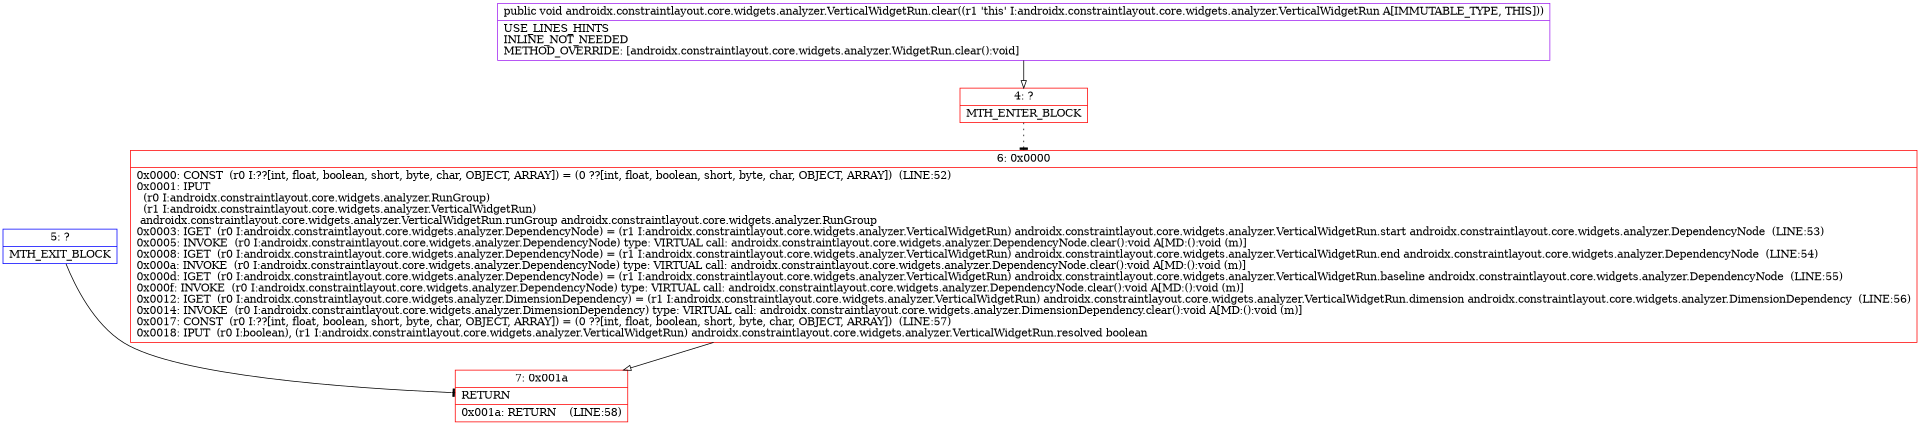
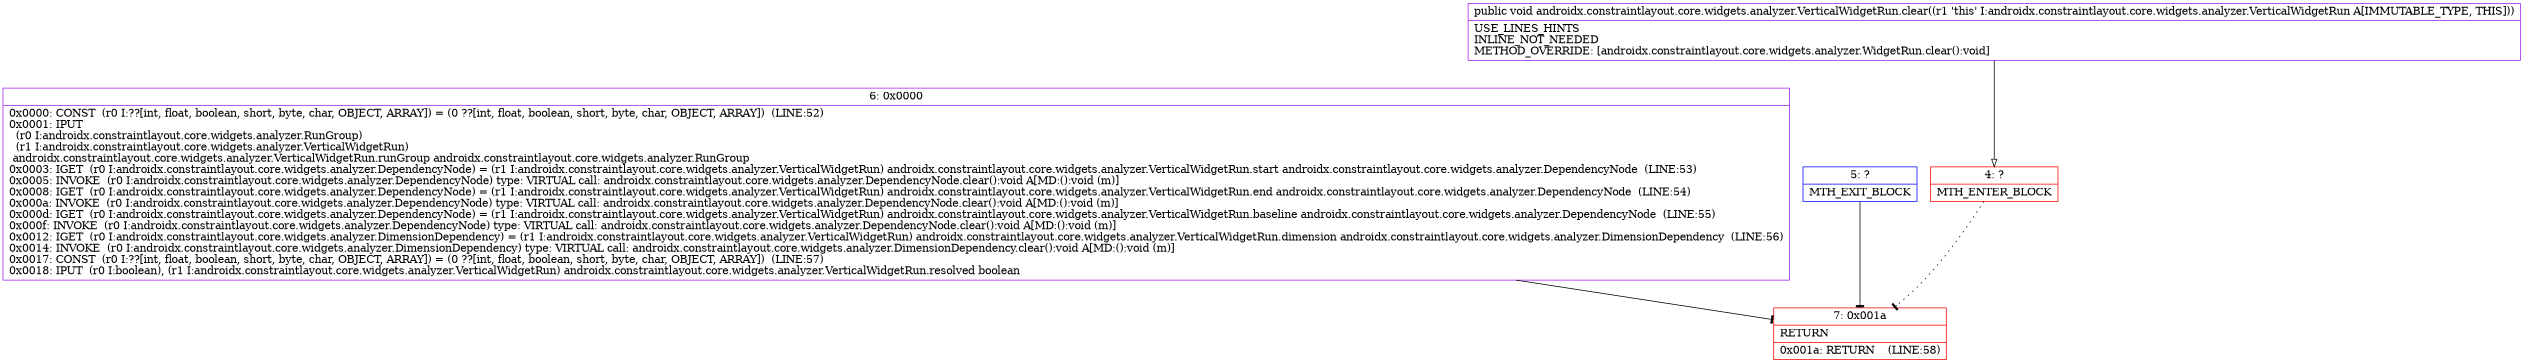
  digraph {
    node [color=red shape=record]
    edge [arrowhead=tee style=solid]
    n1 [label="{4\:\ ?|MTH_ENTER_BLOCK\l}"]
-   n2 [label="{6\:\ 0x0000|0x0000: CONST  (r0 I:??[int, float, boolean, short, byte, char, OBJECT, ARRAY]) = (0 ??[int, float, boolean, short, byte, char, OBJECT, ARRAY])  (LINE:52)\l0x0001: IPUT  \l  (r0 I:androidx.constraintlayout.core.widgets.analyzer.RunGroup)\l  (r1 I:androidx.constraintlayout.core.widgets.analyzer.VerticalWidgetRun)\l androidx.constraintlayout.core.widgets.analyzer.VerticalWidgetRun.runGroup androidx.constraintlayout.core.widgets.analyzer.RunGroup \l0x0003: IGET  (r0 I:androidx.constraintlayout.core.widgets.analyzer.DependencyNode) = (r1 I:androidx.constraintlayout.core.widgets.analyzer.VerticalWidgetRun) androidx.constraintlayout.core.widgets.analyzer.VerticalWidgetRun.start androidx.constraintlayout.core.widgets.analyzer.DependencyNode  (LINE:53)\l0x0005: INVOKE  (r0 I:androidx.constraintlayout.core.widgets.analyzer.DependencyNode) type: VIRTUAL call: androidx.constraintlayout.core.widgets.analyzer.DependencyNode.clear():void A[MD:():void (m)]\l0x0008: IGET  (r0 I:androidx.constraintlayout.core.widgets.analyzer.DependencyNode) = (r1 I:androidx.constraintlayout.core.widgets.analyzer.VerticalWidgetRun) androidx.constraintlayout.core.widgets.analyzer.VerticalWidgetRun.end androidx.constraintlayout.core.widgets.analyzer.DependencyNode  (LINE:54)\l0x000a: INVOKE  (r0 I:androidx.constraintlayout.core.widgets.analyzer.DependencyNode) type: VIRTUAL call: androidx.constraintlayout.core.widgets.analyzer.DependencyNode.clear():void A[MD:():void (m)]\l0x000d: IGET  (r0 I:androidx.constraintlayout.core.widgets.analyzer.DependencyNode) = (r1 I:androidx.constraintlayout.core.widgets.analyzer.VerticalWidgetRun) androidx.constraintlayout.core.widgets.analyzer.VerticalWidgetRun.baseline androidx.constraintlayout.core.widgets.analyzer.DependencyNode  (LINE:55)\l0x000f: INVOKE  (r0 I:androidx.constraintlayout.core.widgets.analyzer.DependencyNode) type: VIRTUAL call: androidx.constraintlayout.core.widgets.analyzer.DependencyNode.clear():void A[MD:():void (m)]\l0x0012: IGET  (r0 I:androidx.constraintlayout.core.widgets.analyzer.DimensionDependency) = (r1 I:androidx.constraintlayout.core.widgets.analyzer.VerticalWidgetRun) androidx.constraintlayout.core.widgets.analyzer.VerticalWidgetRun.dimension androidx.constraintlayout.core.widgets.analyzer.DimensionDependency  (LINE:56)\l0x0014: INVOKE  (r0 I:androidx.constraintlayout.core.widgets.analyzer.DimensionDependency) type: VIRTUAL call: androidx.constraintlayout.core.widgets.analyzer.DimensionDependency.clear():void A[MD:():void (m)]\l0x0017: CONST  (r0 I:??[int, float, boolean, short, byte, char, OBJECT, ARRAY]) = (0 ??[int, float, boolean, short, byte, char, OBJECT, ARRAY])  (LINE:57)\l0x0018: IPUT  (r0 I:boolean), (r1 I:androidx.constraintlayout.core.widgets.analyzer.VerticalWidgetRun) androidx.constraintlayout.core.widgets.analyzer.VerticalWidgetRun.resolved boolean \l}"]
+   n2 [color=purple label="{6\:\ 0x0000|0x0000: CONST  (r0 I:??[int, float, boolean, short, byte, char, OBJECT, ARRAY]) = (0 ??[int, float, boolean, short, byte, char, OBJECT, ARRAY])  (LINE:52)\l0x0001: IPUT  \l  (r0 I:androidx.constraintlayout.core.widgets.analyzer.RunGroup)\l  (r1 I:androidx.constraintlayout.core.widgets.analyzer.VerticalWidgetRun)\l androidx.constraintlayout.core.widgets.analyzer.VerticalWidgetRun.runGroup androidx.constraintlayout.core.widgets.analyzer.RunGroup \l0x0003: IGET  (r0 I:androidx.constraintlayout.core.widgets.analyzer.DependencyNode) = (r1 I:androidx.constraintlayout.core.widgets.analyzer.VerticalWidgetRun) androidx.constraintlayout.core.widgets.analyzer.VerticalWidgetRun.start androidx.constraintlayout.core.widgets.analyzer.DependencyNode  (LINE:53)\l0x0005: INVOKE  (r0 I:androidx.constraintlayout.core.widgets.analyzer.DependencyNode) type: VIRTUAL call: androidx.constraintlayout.core.widgets.analyzer.DependencyNode.clear():void A[MD:():void (m)]\l0x0008: IGET  (r0 I:androidx.constraintlayout.core.widgets.analyzer.DependencyNode) = (r1 I:androidx.constraintlayout.core.widgets.analyzer.VerticalWidgetRun) androidx.constraintlayout.core.widgets.analyzer.VerticalWidgetRun.end androidx.constraintlayout.core.widgets.analyzer.DependencyNode  (LINE:54)\l0x000a: INVOKE  (r0 I:androidx.constraintlayout.core.widgets.analyzer.DependencyNode) type: VIRTUAL call: androidx.constraintlayout.core.widgets.analyzer.DependencyNode.clear():void A[MD:():void (m)]\l0x000d: IGET  (r0 I:androidx.constraintlayout.core.widgets.analyzer.DependencyNode) = (r1 I:androidx.constraintlayout.core.widgets.analyzer.VerticalWidgetRun) androidx.constraintlayout.core.widgets.analyzer.VerticalWidgetRun.baseline androidx.constraintlayout.core.widgets.analyzer.DependencyNode  (LINE:55)\l0x000f: INVOKE  (r0 I:androidx.constraintlayout.core.widgets.analyzer.DependencyNode) type: VIRTUAL call: androidx.constraintlayout.core.widgets.analyzer.DependencyNode.clear():void A[MD:():void (m)]\l0x0012: IGET  (r0 I:androidx.constraintlayout.core.widgets.analyzer.DimensionDependency) = (r1 I:androidx.constraintlayout.core.widgets.analyzer.VerticalWidgetRun) androidx.constraintlayout.core.widgets.analyzer.VerticalWidgetRun.dimension androidx.constraintlayout.core.widgets.analyzer.DimensionDependency  (LINE:56)\l0x0014: INVOKE  (r0 I:androidx.constraintlayout.core.widgets.analyzer.DimensionDependency) type: VIRTUAL call: androidx.constraintlayout.core.widgets.analyzer.DimensionDependency.clear():void A[MD:():void (m)]\l0x0017: CONST  (r0 I:??[int, float, boolean, short, byte, char, OBJECT, ARRAY]) = (0 ??[int, float, boolean, short, byte, char, OBJECT, ARRAY])  (LINE:57)\l0x0018: IPUT  (r0 I:boolean), (r1 I:androidx.constraintlayout.core.widgets.analyzer.VerticalWidgetRun) androidx.constraintlayout.core.widgets.analyzer.VerticalWidgetRun.resolved boolean \l}"]
    n3 [label="{7\:\ 0x001a|RETURN\l|0x001a: RETURN    (LINE:58)\l}"]
    n4 [color=blue label="{5\:\ ?|MTH_EXIT_BLOCK\l}"]
    n5 [color=purple label="{public void androidx.constraintlayout.core.widgets.analyzer.VerticalWidgetRun.clear((r1 'this' I:androidx.constraintlayout.core.widgets.analyzer.VerticalWidgetRun A[IMMUTABLE_TYPE, THIS]))  | USE_LINES_HINTS\lINLINE_NOT_NEEDED\lMETHOD_OVERRIDE: [androidx.constraintlayout.core.widgets.analyzer.WidgetRun.clear():void]\l}"]
-   n1 -> n2 [style=dotted]
-   n2 -> n3 [arrowhead=onormal]
+   n1 -> n3 [style=dotted]
+   n2 -> n3
    n4 -> n3
    n5 -> n1 [arrowhead=onormal]
  }
